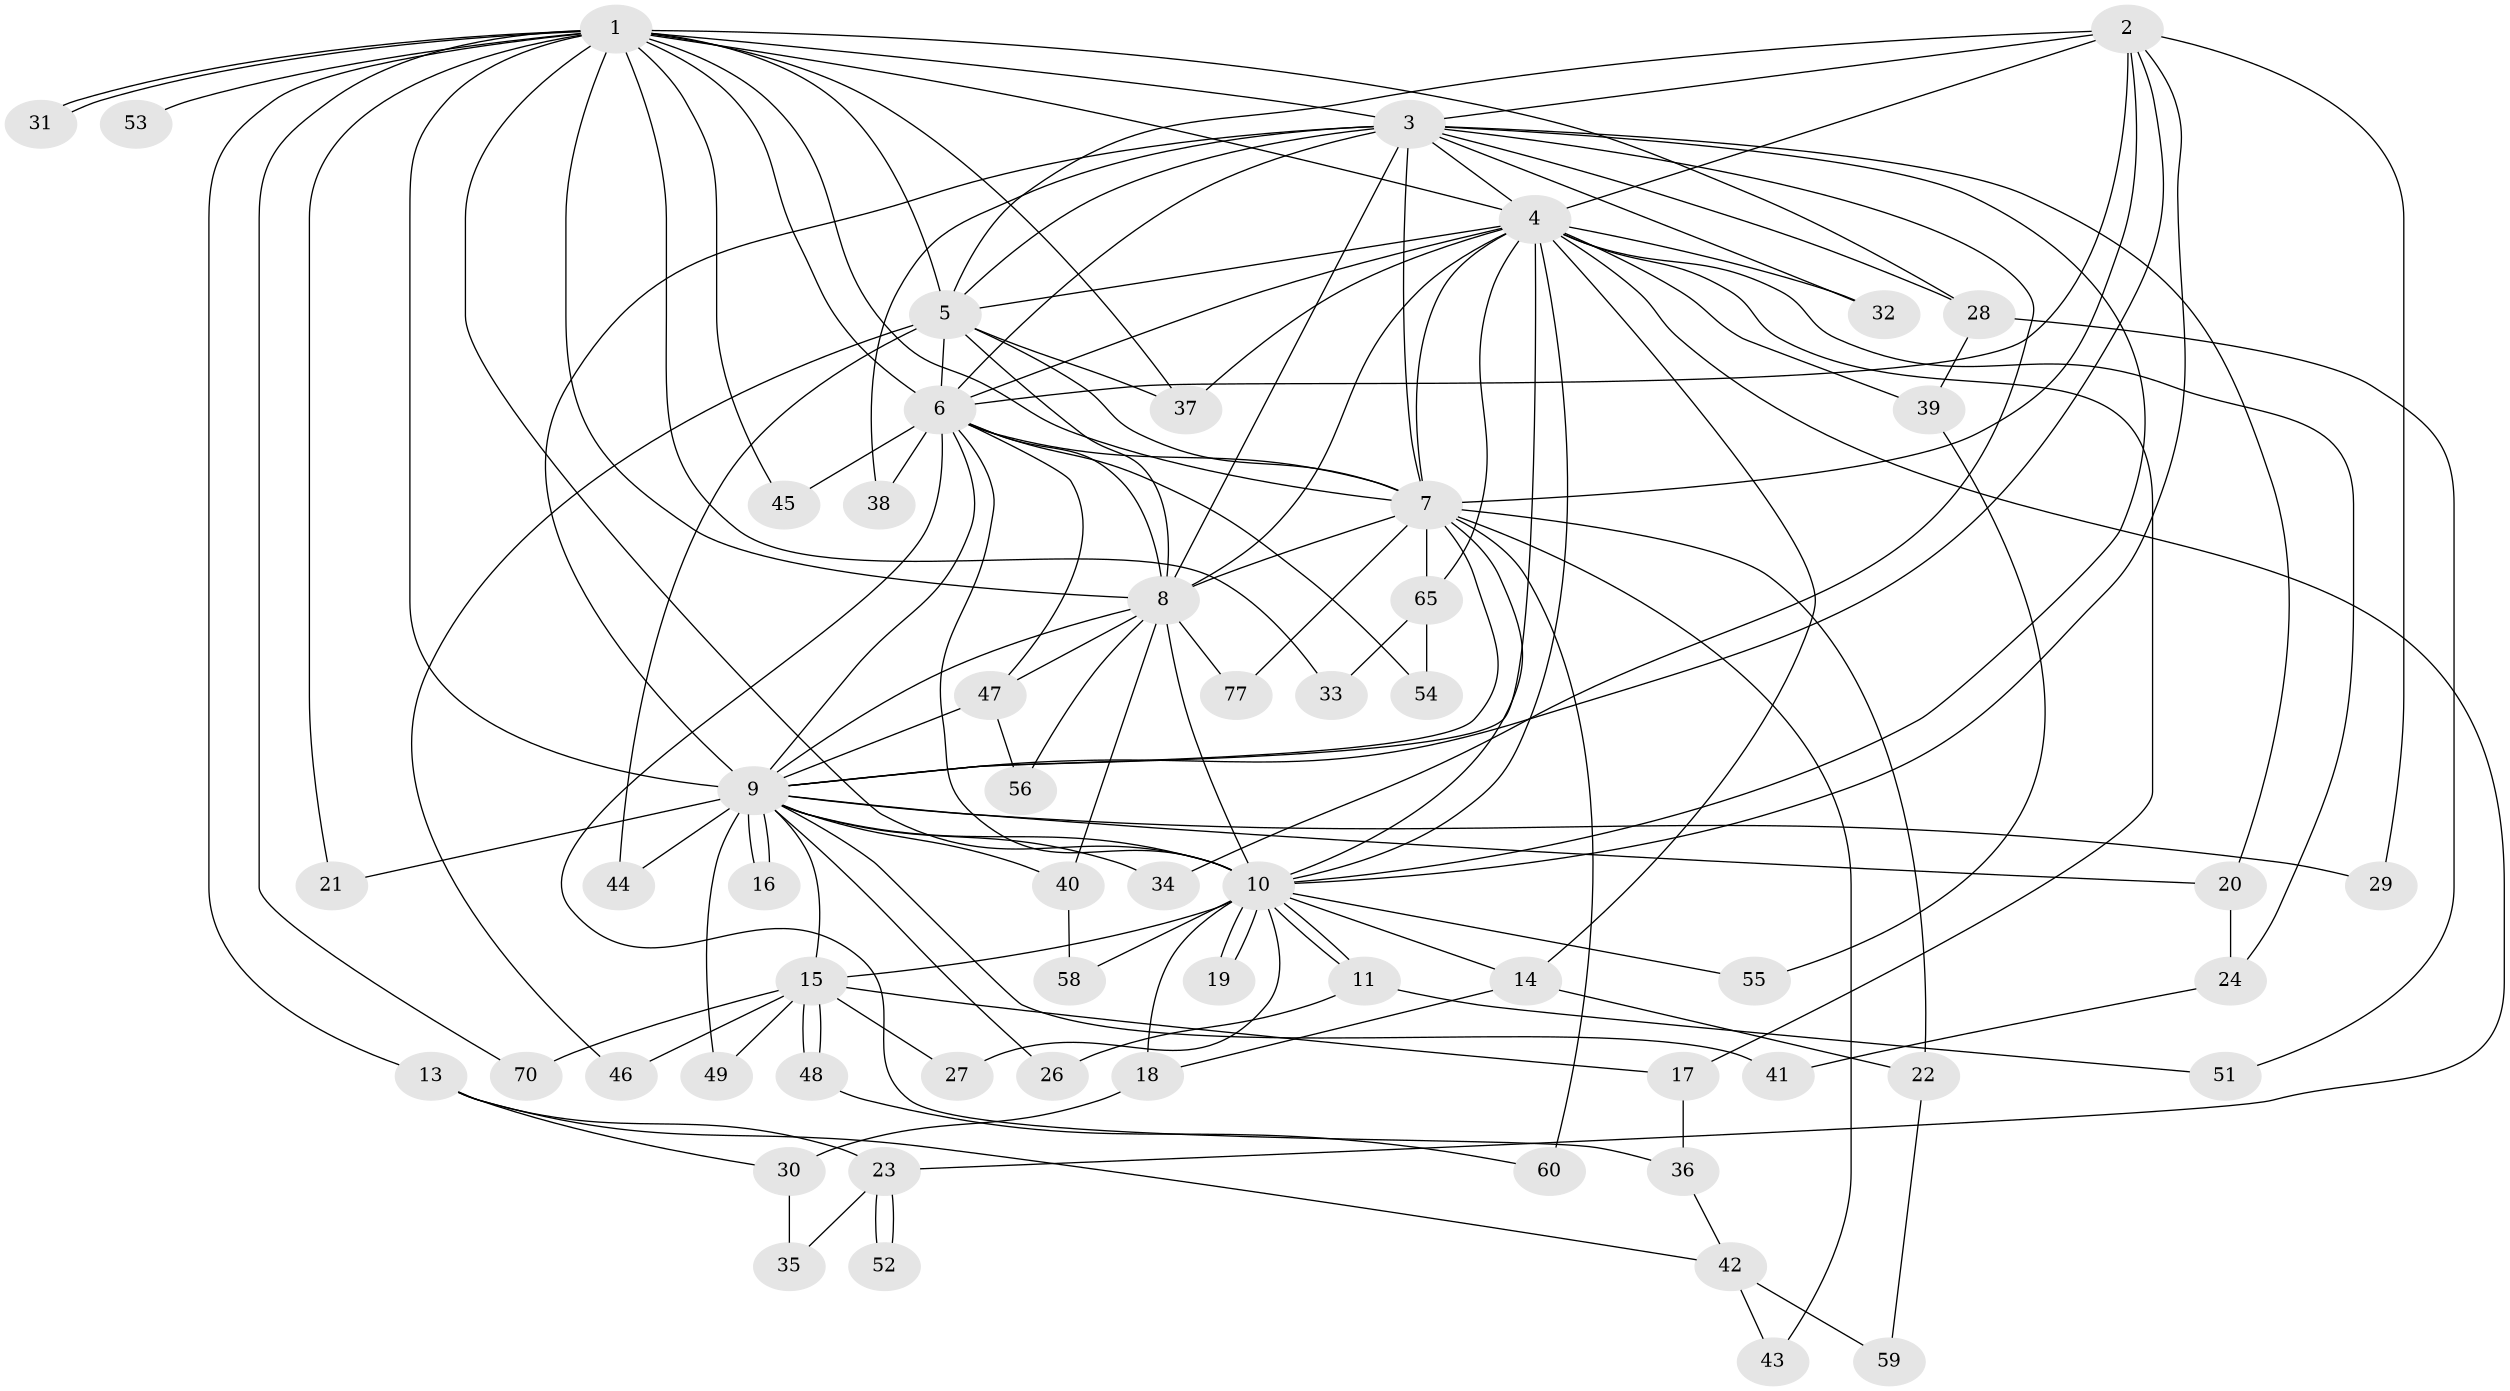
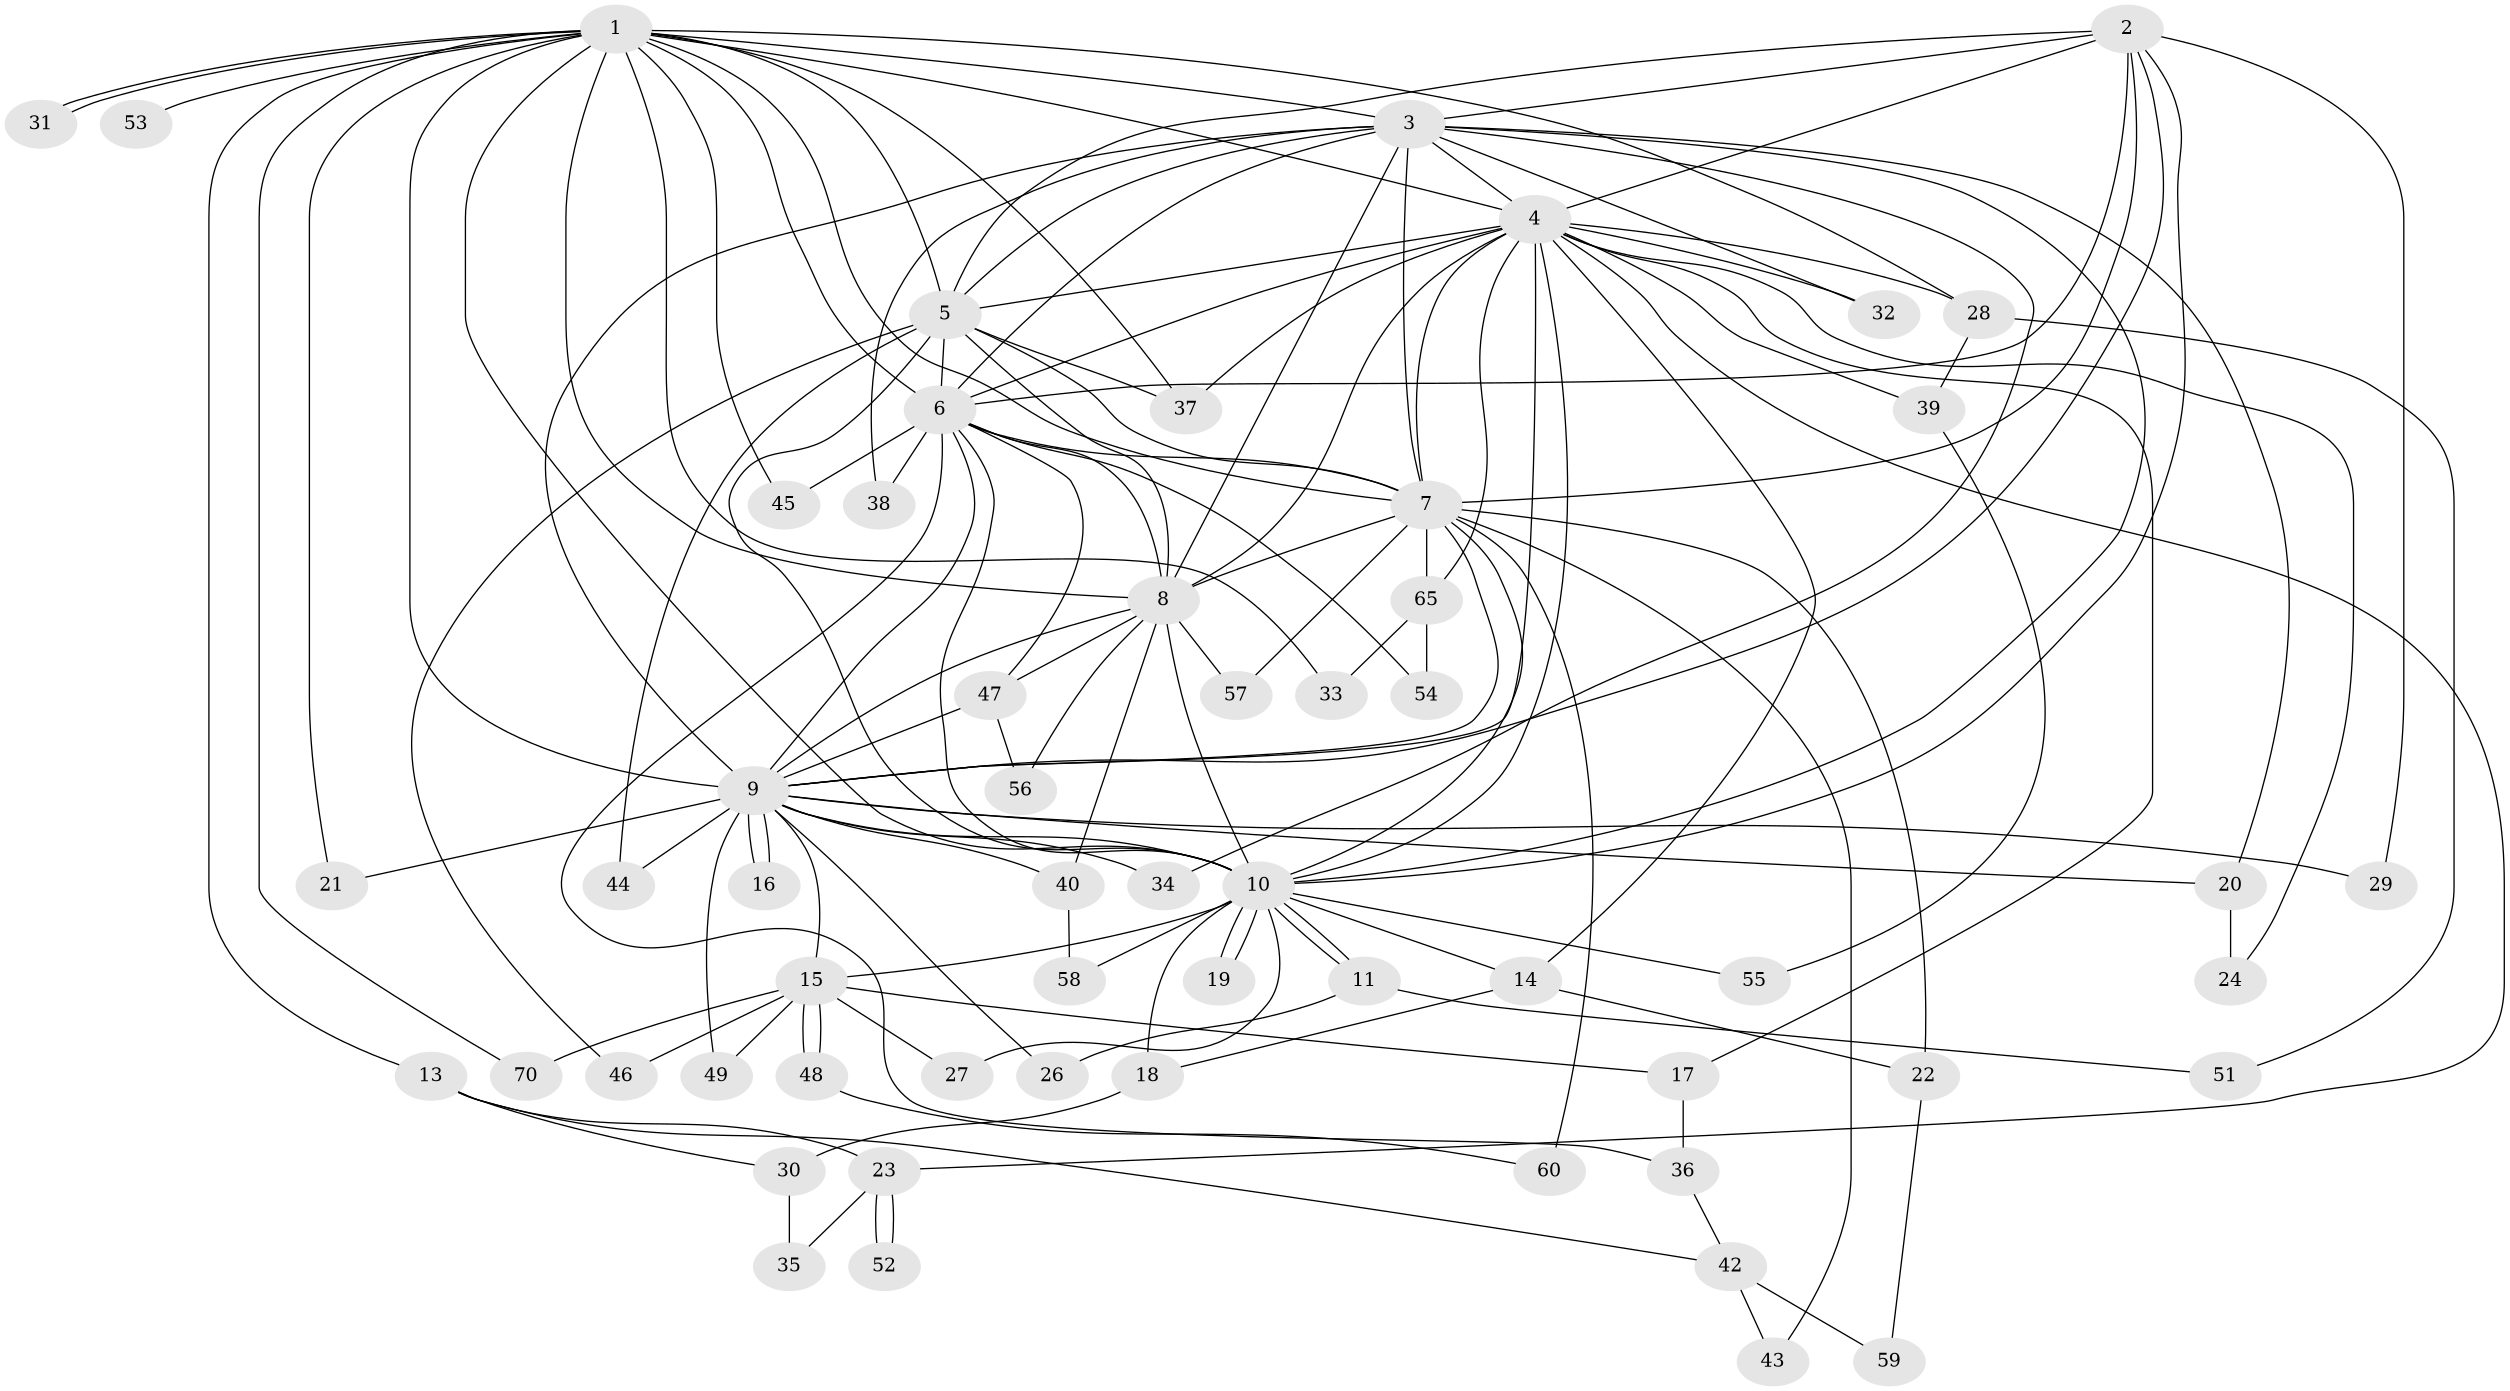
  graph {
    node [color=gray90 style=filled]
    1
    3
    4
    5
    6
    7
    8
    9
    10
    13
    21
    28
    31
    33
    45
    n16 [label=70]
    53
    37
    2
    29
    20
    32
    34
    38
    14
    17
    23
    24
    n29 [label=65]
    39
    44
    46
    36
    47
    54
    22
    43
-   57 [label=77]
+   57
    60
    40
    56
    15
    16
    26
-   41
    49
    11
    18
    19
    27
    55
    58
    30
    42
    51
    35
    52
    59
    48
    1 -- 3
    1 -- 4
    1 -- 5
    1 -- 6
    1 -- 7
    1 -- 8
    1 -- 9
    1 -- 10
    1 -- 13
    1 -- 21
    1 -- 28
    1 -- 31
    1 -- 31
    1 -- 33
    1 -- 45
    1 -- n16
    1 -- 53
    1 -- 37
    3 -- 4
    3 -- 5
    3 -- 6
    3 -- 7
    3 -- 8
    3 -- 9
    3 -- 10
-   3 -- 28
+   4 -- 28
    3 -- 20
    3 -- 32
    3 -- 34
    3 -- 38
    4 -- 5
    4 -- 6
    4 -- 7
    4 -- 8
    4 -- 9
    4 -- 10
    4 -- 37
    4 -- 32
    4 -- 14
    4 -- 17
    4 -- 23
    4 -- 24
    4 -- n29
    4 -- 39
    5 -- 6
    5 -- 7
    5 -- 8
+   5 -- 10
    5 -- 37
    5 -- 44
    5 -- 46
    6 -- 7
    6 -- 8
    6 -- 9
    6 -- 10
    6 -- 45
    6 -- 38
    6 -- 36
    6 -- 47
    6 -- 54
    7 -- 8
    7 -- 9
    7 -- 10
    7 -- n29
    7 -- 22
    7 -- 43
    7 -- 57
    7 -- 60
    8 -- 9
    8 -- 10
    8 -- 47
    8 -- 57
    8 -- 40
    8 -- 56
    9 -- 10
    9 -- 21
    9 -- 29
    9 -- 20
    9 -- 34
    9 -- 44
    9 -- 40
    9 -- 15
    9 -- 16
    9 -- 16
    9 -- 26
-   9 -- 41
    9 -- 49
    10 -- 14
    10 -- 15
    10 -- 11
    10 -- 11
    10 -- 18
    10 -- 19
    10 -- 19
    10 -- 27
    10 -- 55
    10 -- 58
    13 -- 23
    13 -- 30
    13 -- 42
    28 -- 39
    28 -- 51
    2 -- 3
    2 -- 4
    2 -- 5
    2 -- 6
    2 -- 7
    2 -- 9
    2 -- 10
    2 -- 29
    20 -- 24
    14 -- 22
    14 -- 18
    17 -- 36
    23 -- 35
    23 -- 52
    23 -- 52
-   24 -- 41
    n29 -- 33
    n29 -- 54
    39 -- 55
    36 -- 42
    47 -- 9
    47 -- 56
    22 -- 59
    40 -- 58
    15 -- n16
    15 -- 17
    15 -- 46
    15 -- 49
    15 -- 27
    15 -- 48
    15 -- 48
    11 -- 26
    11 -- 51
    18 -- 30
    30 -- 35
    42 -- 43
    42 -- 59
    48 -- 60
  }
